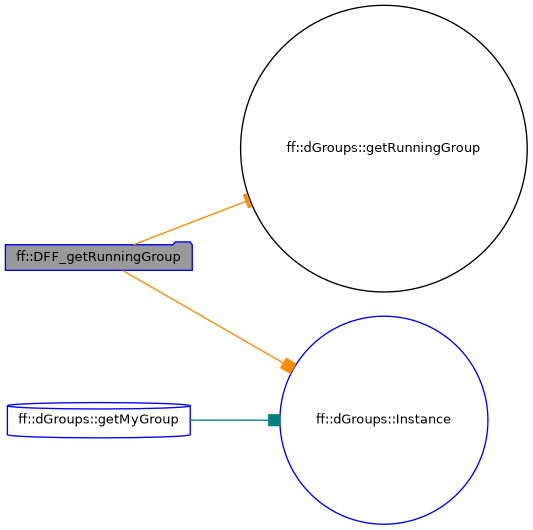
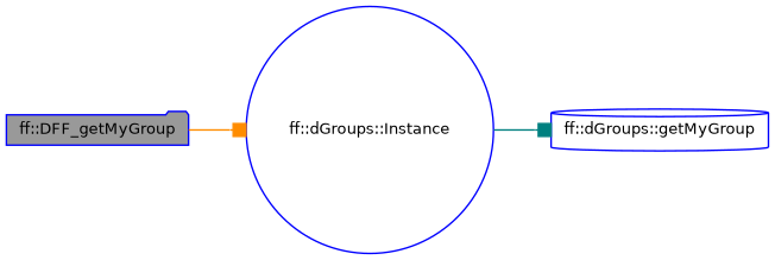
  digraph {
    rankdir=LR
    node [color=blue fillcolor=white fontname=Helvetica fontsize=10 shape=circle style=filled]
    edge [arrowhead=box color=darkorange fontname=Helvetica fontsize=10 labelfontname=Helvetica labelfontsize=10 style=solid]
-   n1 [fillcolor=grey60 fontcolor=black height=0.2 label="ff::DFF_getRunningGroup" shape=folder width=0.4]
-   n2 [color=black height=0.2 label="ff::dGroups::getRunningGroup" width=0.4]
+   n1 [fillcolor=grey60 fontcolor=black height=0.2 label="ff::DFF_getMyGroup" shape=folder width=0.4]
    n3 [height=0.2 label="ff::dGroups::Instance" width=0.4]
    n4 [height=0.2 label="ff::dGroups::getMyGroup" shape=cylinder width=0.4]
-   n1 -> n2 [arrowhead=tee]
    n1 -> n3
-   n4 -> n3 [color=teal]
+   n3 -> n4 [color=teal]
  }
